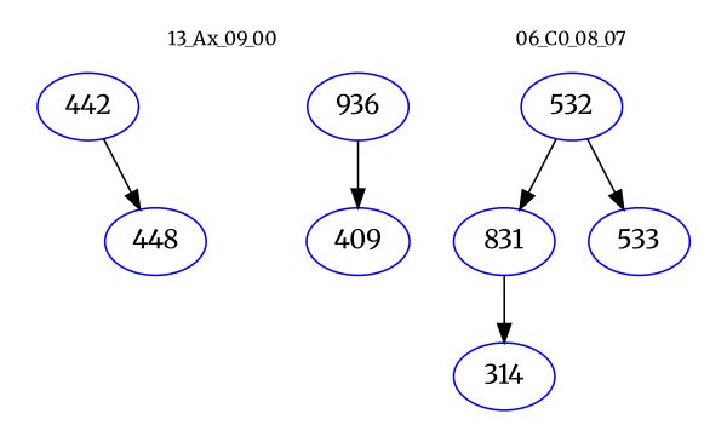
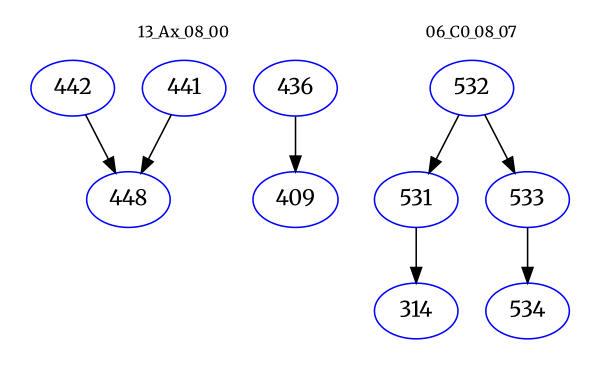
  digraph {
    fontname=Merriweather
    node [color=blue fontname=Merriweather]
    edge [color=black fontname=Merriweather]
-   n2 [label=936]
+   n1 [label=441]
+   n2 [label=436]
    n3 [label=448]
    n4 [label=409]
    n5 [label=442]
    n6 [label=532]
-   n7 [label=831]
+   n7 [label=531]
    n8 [label=533]
    n9 [label=314]
+   n10 [label=534]
    subgraph cluster_1 {
      color=white
      fontsize=10
-     label="13_Ax_09_00"
+     label="13_Ax_08_00"
+     n1
      n2
      n3
      n4
      n5
    }
    subgraph cluster_2 {
      color=white
      fontsize=10
      label="06_C0_08_07"
      n6
      n7
      n8
      n9
+     n10
    }
+   n1 -> n3
    n2 -> n4
    n5 -> n3
    n6 -> n7
    n6 -> n8
    n7 -> n9
+   n8 -> n10
  }
